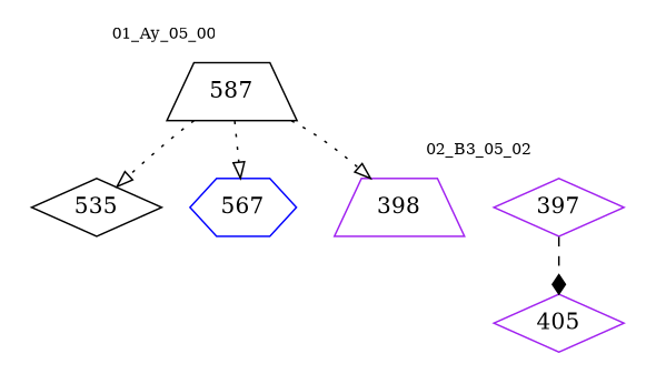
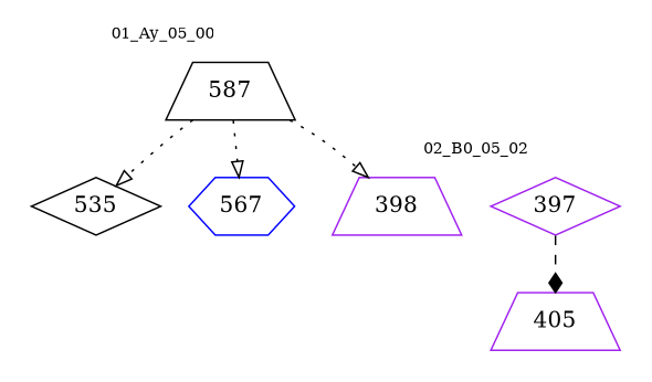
  digraph {
    node [color=purple shape=trapezium]
    edge [arrowhead=onormal color=black style=dotted]
    n1 [color=black label=587]
    n2 [color=black label=535 shape=diamond]
    n3 [color=blue label=567 shape=hexagon]
    n4 [label=397 shape=diamond]
    n5 [label=398]
-   n6 [label=405 shape=diamond]
+   n6 [label=405]
    subgraph cluster_1 {
      color=white
      fontsize=10
      label="01_Ay_05_00"
      n1
      n2
      n3
    }
    subgraph cluster_2 {
      color=white
      fontsize=10
-     label="02_B3_05_02"
+     label="02_B0_05_02"
      n4
      n5
      n6
    }
    n1 -> n2
    n1 -> n3
    n1 -> n5
    n4 -> n6 [arrowhead=diamond style=dashed]
  }
